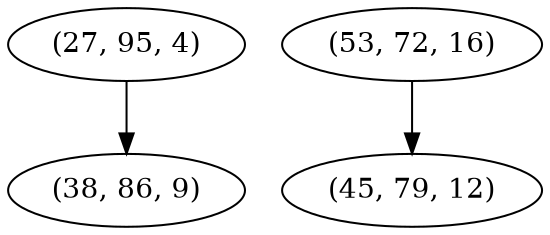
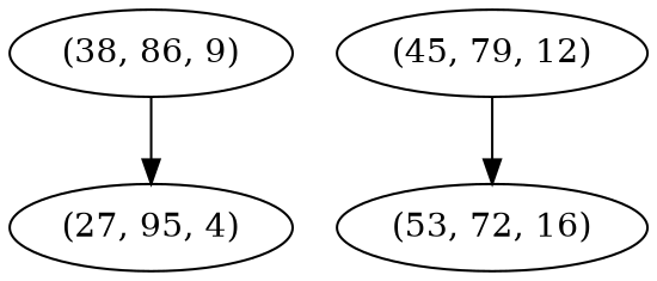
  digraph {
    "(27, 95, 4)"
    "(38, 86, 9)"
    "(45, 79, 12)"
    "(53, 72, 16)"
-   "(27, 95, 4)" -> "(38, 86, 9)"
-   "(53, 72, 16)" -> "(45, 79, 12)"
+   "(38, 86, 9)" -> "(27, 95, 4)"
+   "(45, 79, 12)" -> "(53, 72, 16)"
  }
